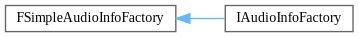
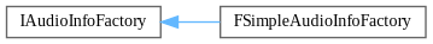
  digraph {
    rankdir=LR
    fontname="Liberation Serif"
    node [color=grey40 fillcolor=white fontname="Liberation Serif" fontsize=10 shape=box style=filled]
    n1 [height=0.2 label=IAudioInfoFactory width=0.4]
    n2 [height=0.2 label=FSimpleAudioInfoFactory width=0.4]
-   n2 -> n1 [color=steelblue1 dir=back fontname="Liberation Serif" fontsize=10 labelfontname=Helvetica labelfontsize=10 style=solid]
+   n1 -> n2 [color=steelblue1 dir=back fontname="Liberation Serif" fontsize=10 labelfontname=Helvetica labelfontsize=10 style=solid]
  }
